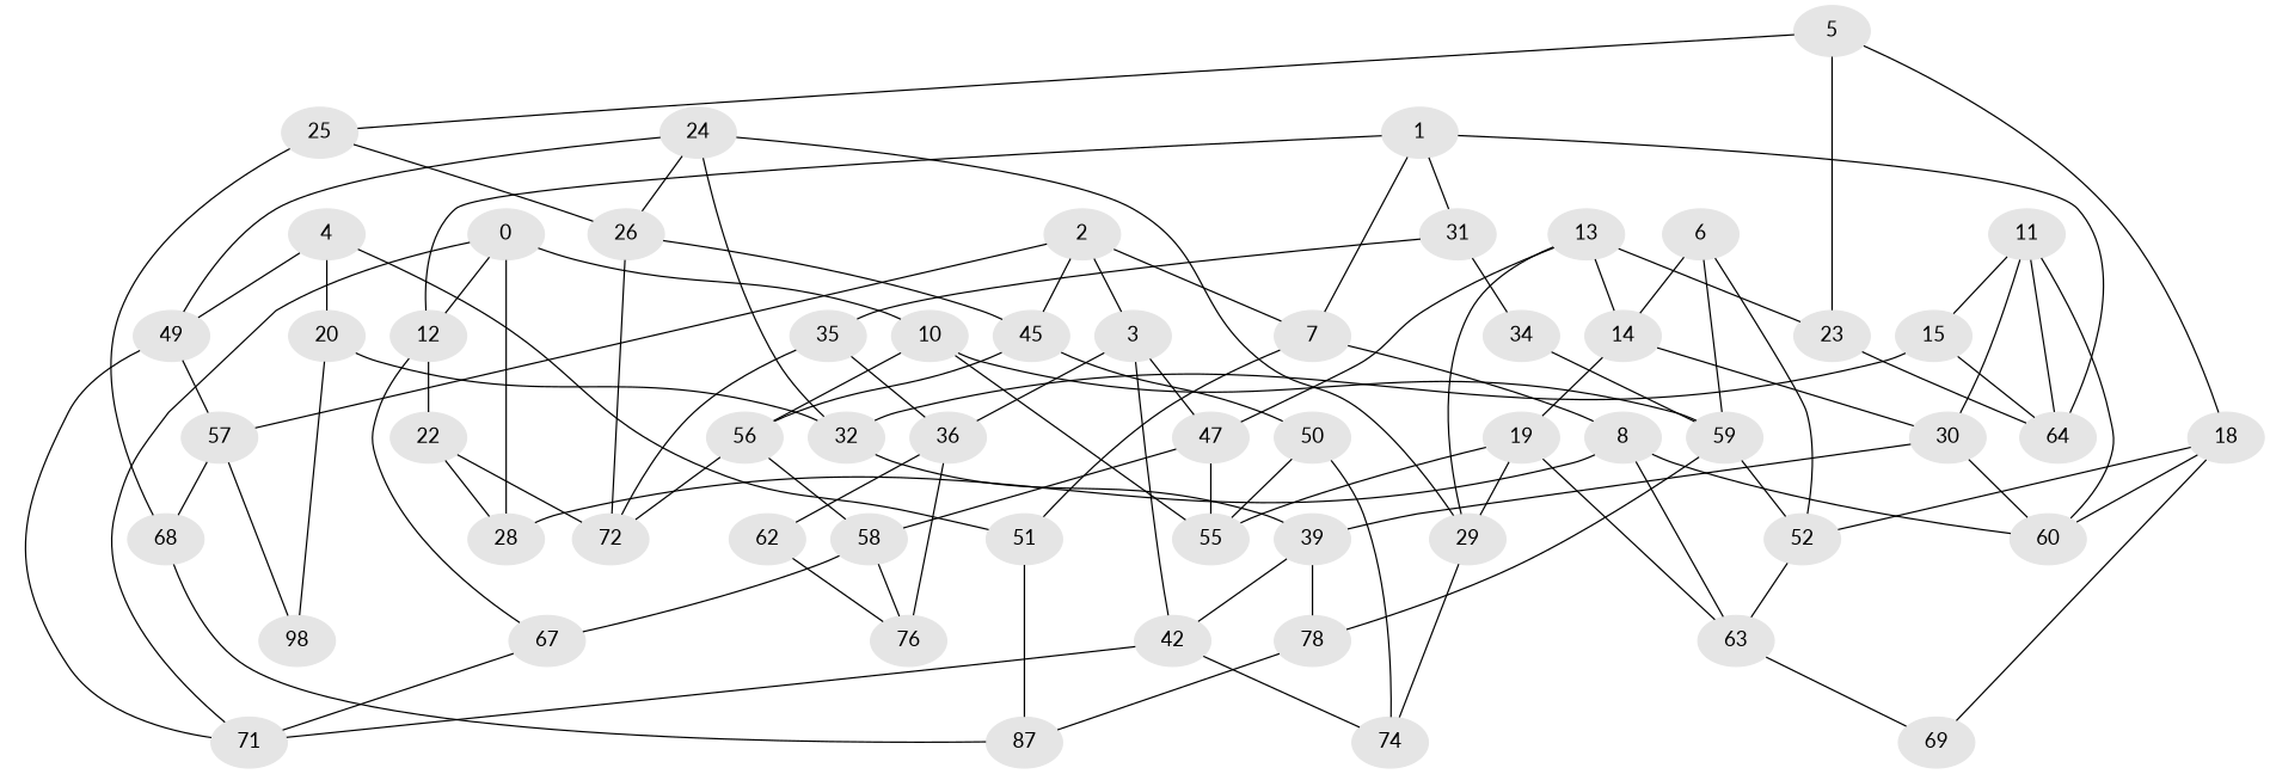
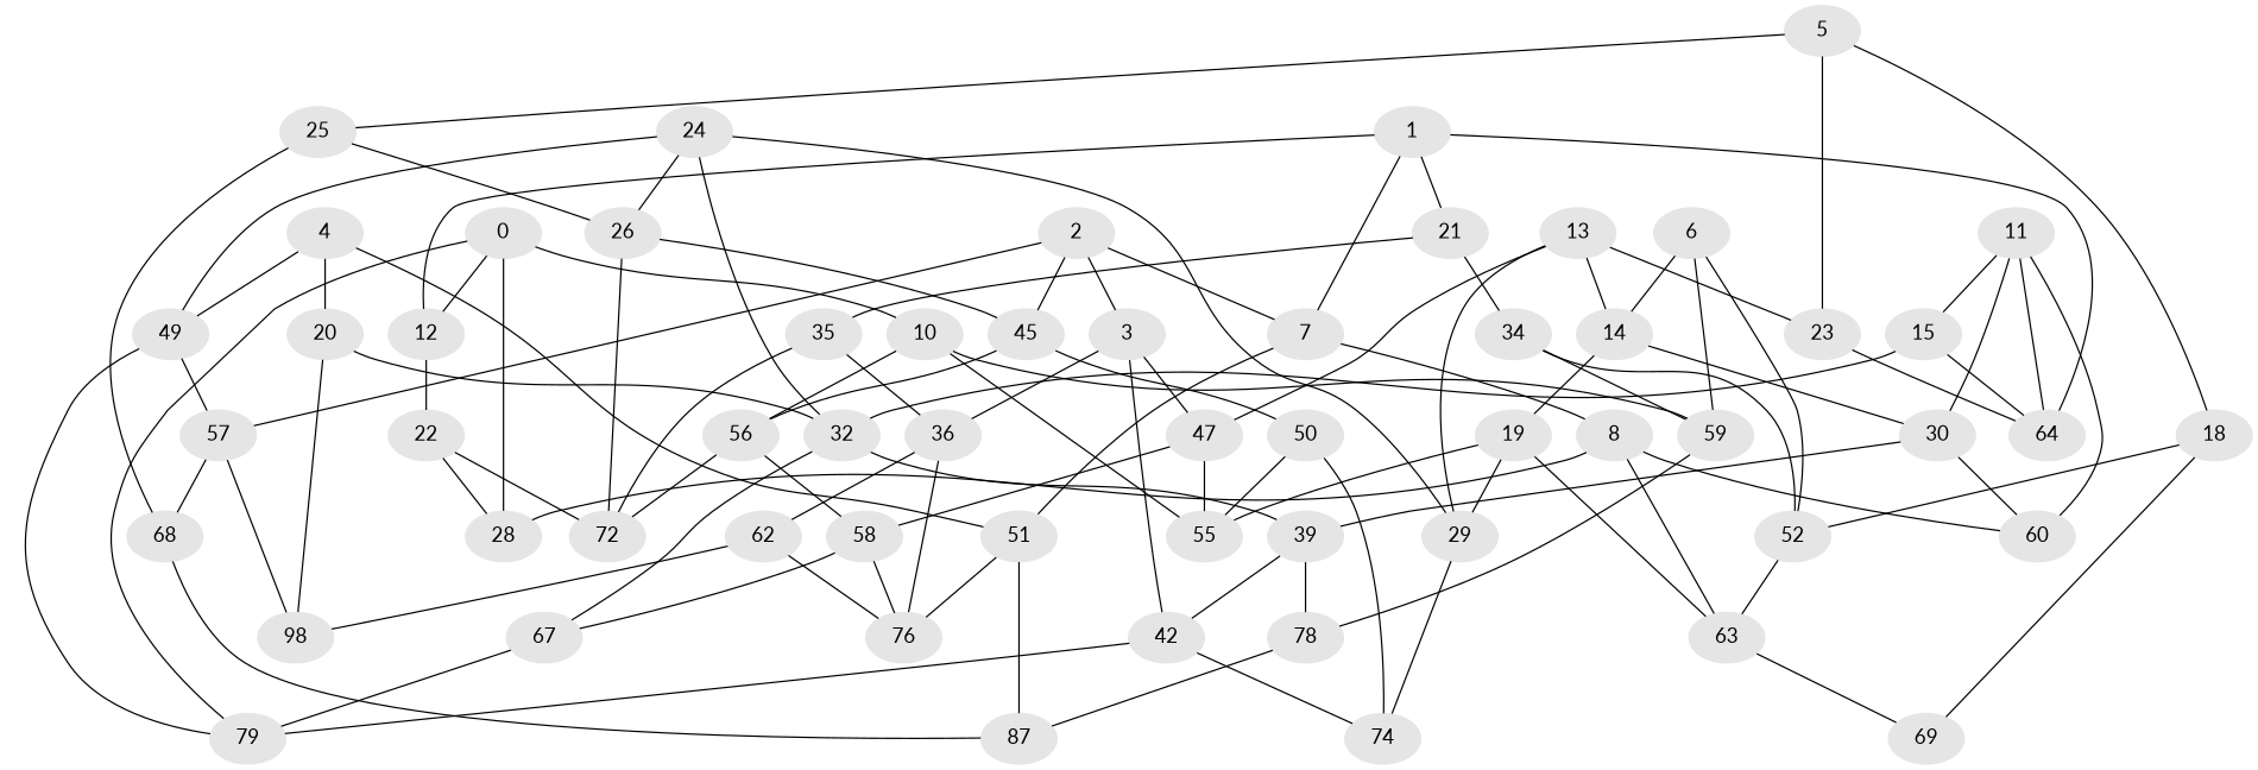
  graph {
    fontname=Lato
    node [color=gray90 fontname=Lato style=filled]
    edge [fontname=Lato]
    1 [super="+31"]
    7 [super="+44"]
    12 [super="+92"]
-   21 [super="+73" label=31]
+   21 [super="+73"]
    64 [super="+94"]
    51 [super="+80"]
    8 [super="+85"]
    22
    67
    34 [super="+46"]
    35
    2 [super="+43"]
    3 [super="+38"]
    45 [super="+75"]
    57 [super="+82"]
    36 [super="+84"]
    42 [super="+89"]
    47 [super="+48"]
    56 [super="+81"]
    50
    98
    68 [super="+70"]
    62
    76 [super="+88"]
-   71 [super="+77"]
+   71 [super="+77" label=79]
    74
    55 [super="+99"]
    58 [super="+100"]
    4
    20
    49 [super="+61"]
    32 [super="+97"]
    87
    18 [super="+41"]
    52 [super="+93"]
    60 [super="+96"]
    69
    5
    23
    25 [super="+54"]
    26 [super="+65"]
    14 [super="+33"]
    30 [super="+37"]
    19 [super="+27"]
    6
    59 [super="+90"]
    63 [super="+66"]
    78 [super="+79"]
    28
    n50 [label=0 super="+83"]
    10 [super="+16"]
    72 [super="+86"]
    11 [super="+53"]
    15
    39 [super="+40"]
    13 [super="+17"]
    29 [super="+91"]
    24 [super="+95"]
    1 -- 7
    1 -- 12
    1 -- 21
    1 -- 64
    7 -- 51
    7 -- 8
    12 -- 22
-   12 -- 67
+   32 -- 67
    21 -- 34 [weight=2]
    21 -- 35
+   51 -- 76
    51 -- 87
    8 -- 60
    8 -- 63
    8 -- 28
    22 -- 28
    22 -- 72
    67 -- 71
-   59 -- 52
+   34 -- 52
    34 -- 59
    35 -- 36
    35 -- 72
    2 -- 7
    2 -- 3
    2 -- 45
    2 -- 57
    3 -- 36
    3 -- 42
    3 -- 47
    45 -- 56
    45 -- 50
    57 -- 98
    57 -- 68
    36 -- 62
    36 -- 76
    42 -- 71
    42 -- 74
    47 -- 55
    47 -- 58
    56 -- 58
    56 -- 72
    50 -- 74
    50 -- 55
    68 -- 87
+   62 -- 98
    62 -- 76
    58 -- 67
    58 -- 76
    4 -- 51
    4 -- 20
    4 -- 49
    20 -- 98
    20 -- 32
    49 -- 57
    49 -- 71
    32 -- 39
    18 -- 52
-   18 -- 60
    18 -- 69
    52 -- 63
    5 -- 18
    5 -- 23
    5 -- 25
    23 -- 64
    25 -- 68 [weight=2]
    25 -- 26
    26 -- 45
    26 -- 72
    14 -- 30
    14 -- 19
    30 -- 60
    30 -- 39
    19 -- 55
    19 -- 63
    19 -- 29
    6 -- 52
    6 -- 14
    6 -- 59
    59 -- 78
    63 -- 69
    78 -- 87
    n50 -- 12
    n50 -- 71
    n50 -- 28
    n50 -- 10
    10 -- 56
    10 -- 55
    10 -- 59
    11 -- 64
    11 -- 60
    11 -- 30
    11 -- 15
    15 -- 64
    15 -- 32
    39 -- 42
    39 -- 78
    13 -- 47
    13 -- 23
    13 -- 14
    13 -- 29
    29 -- 74
    24 -- 49
    24 -- 32
    24 -- 26
    24 -- 29
  }
